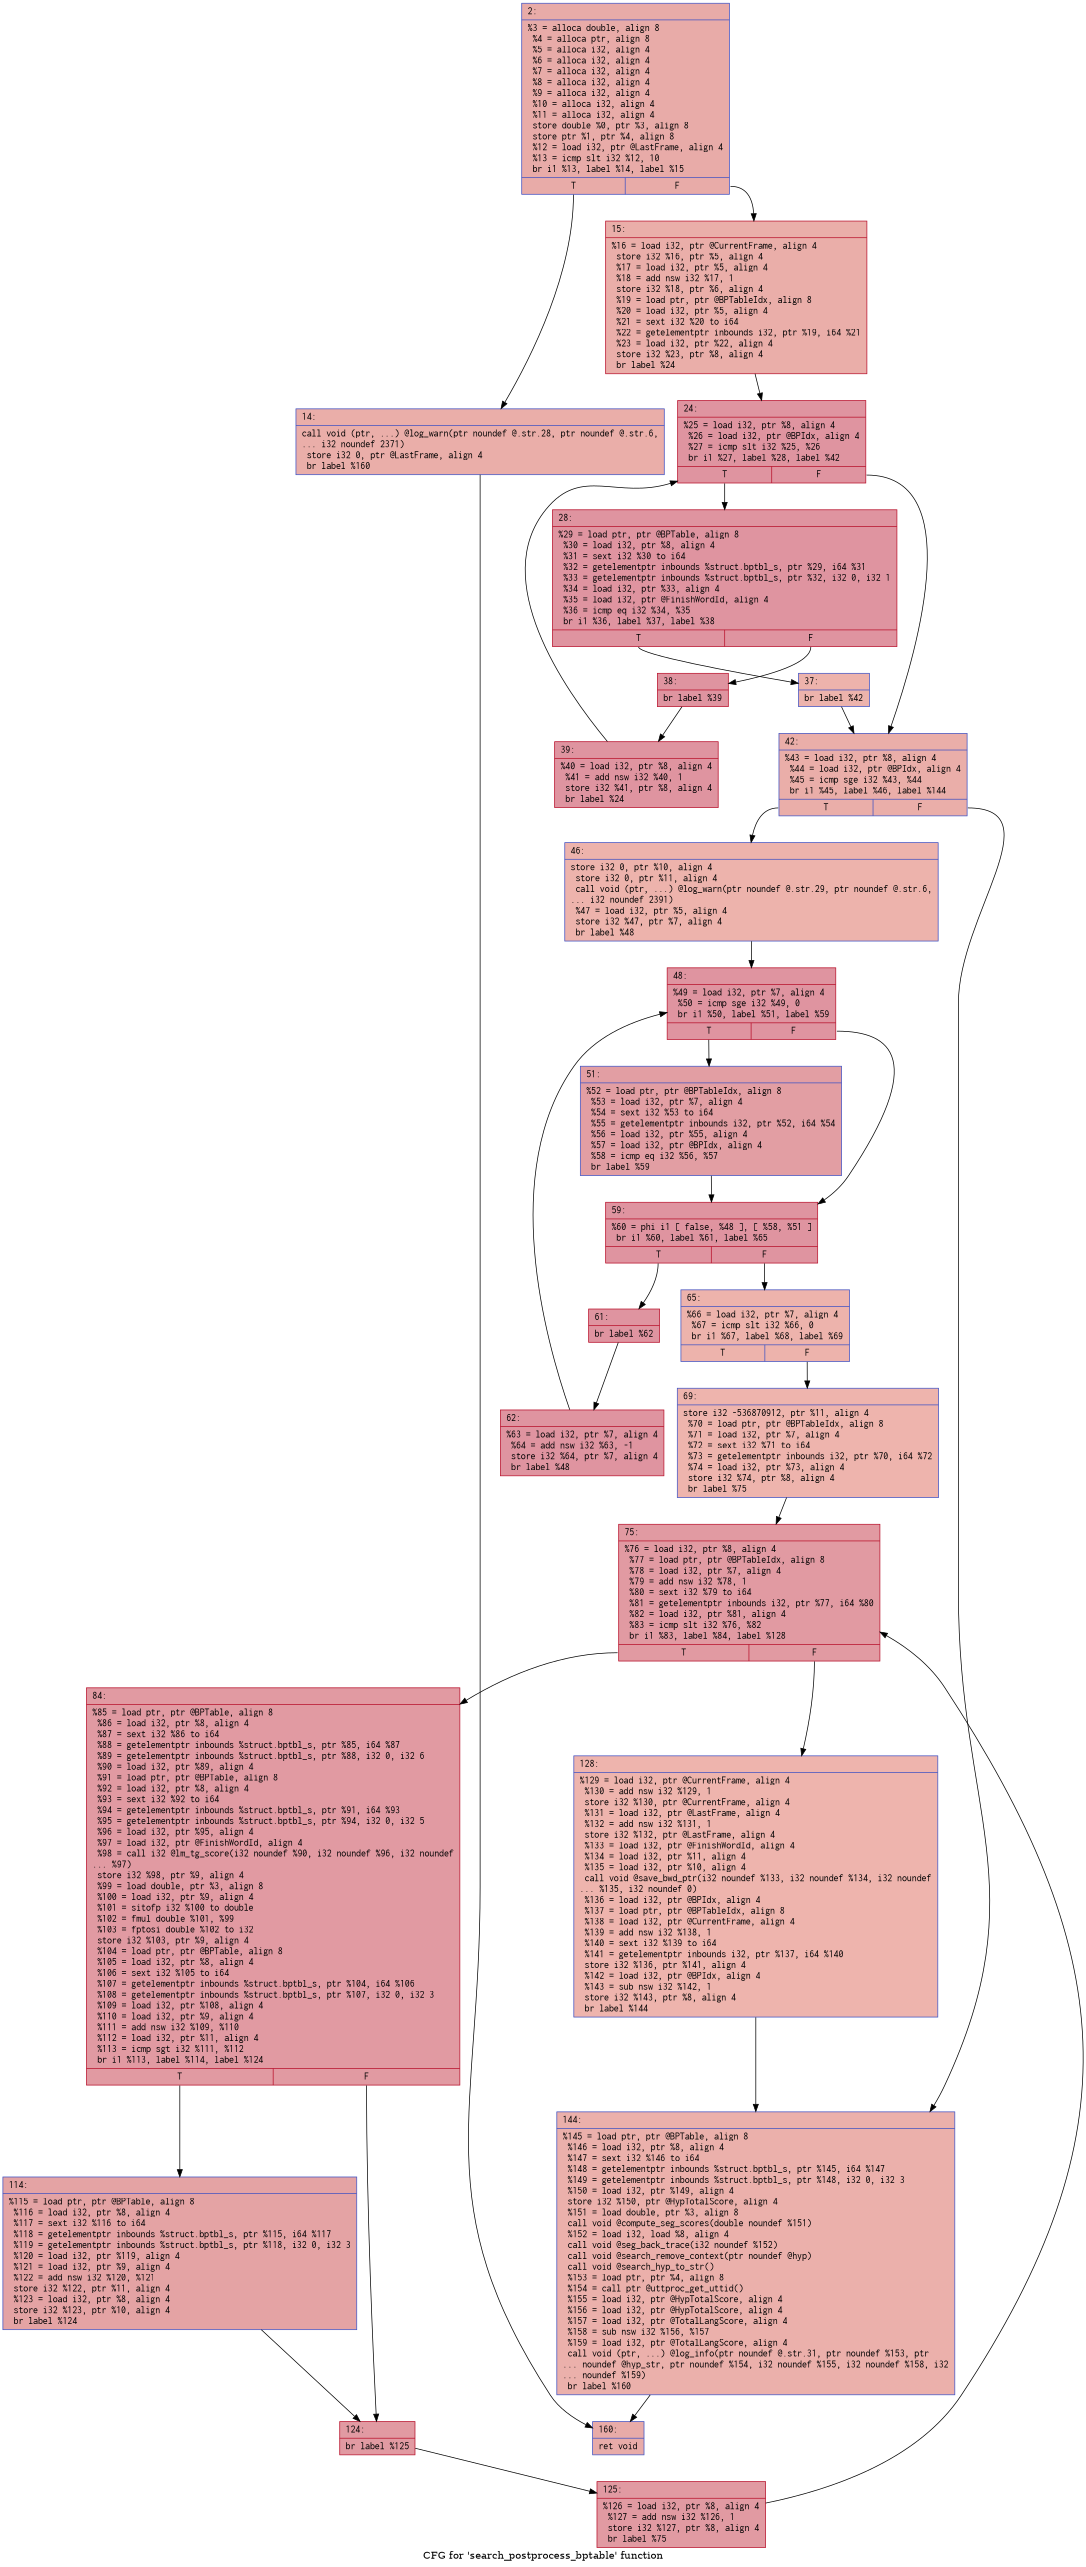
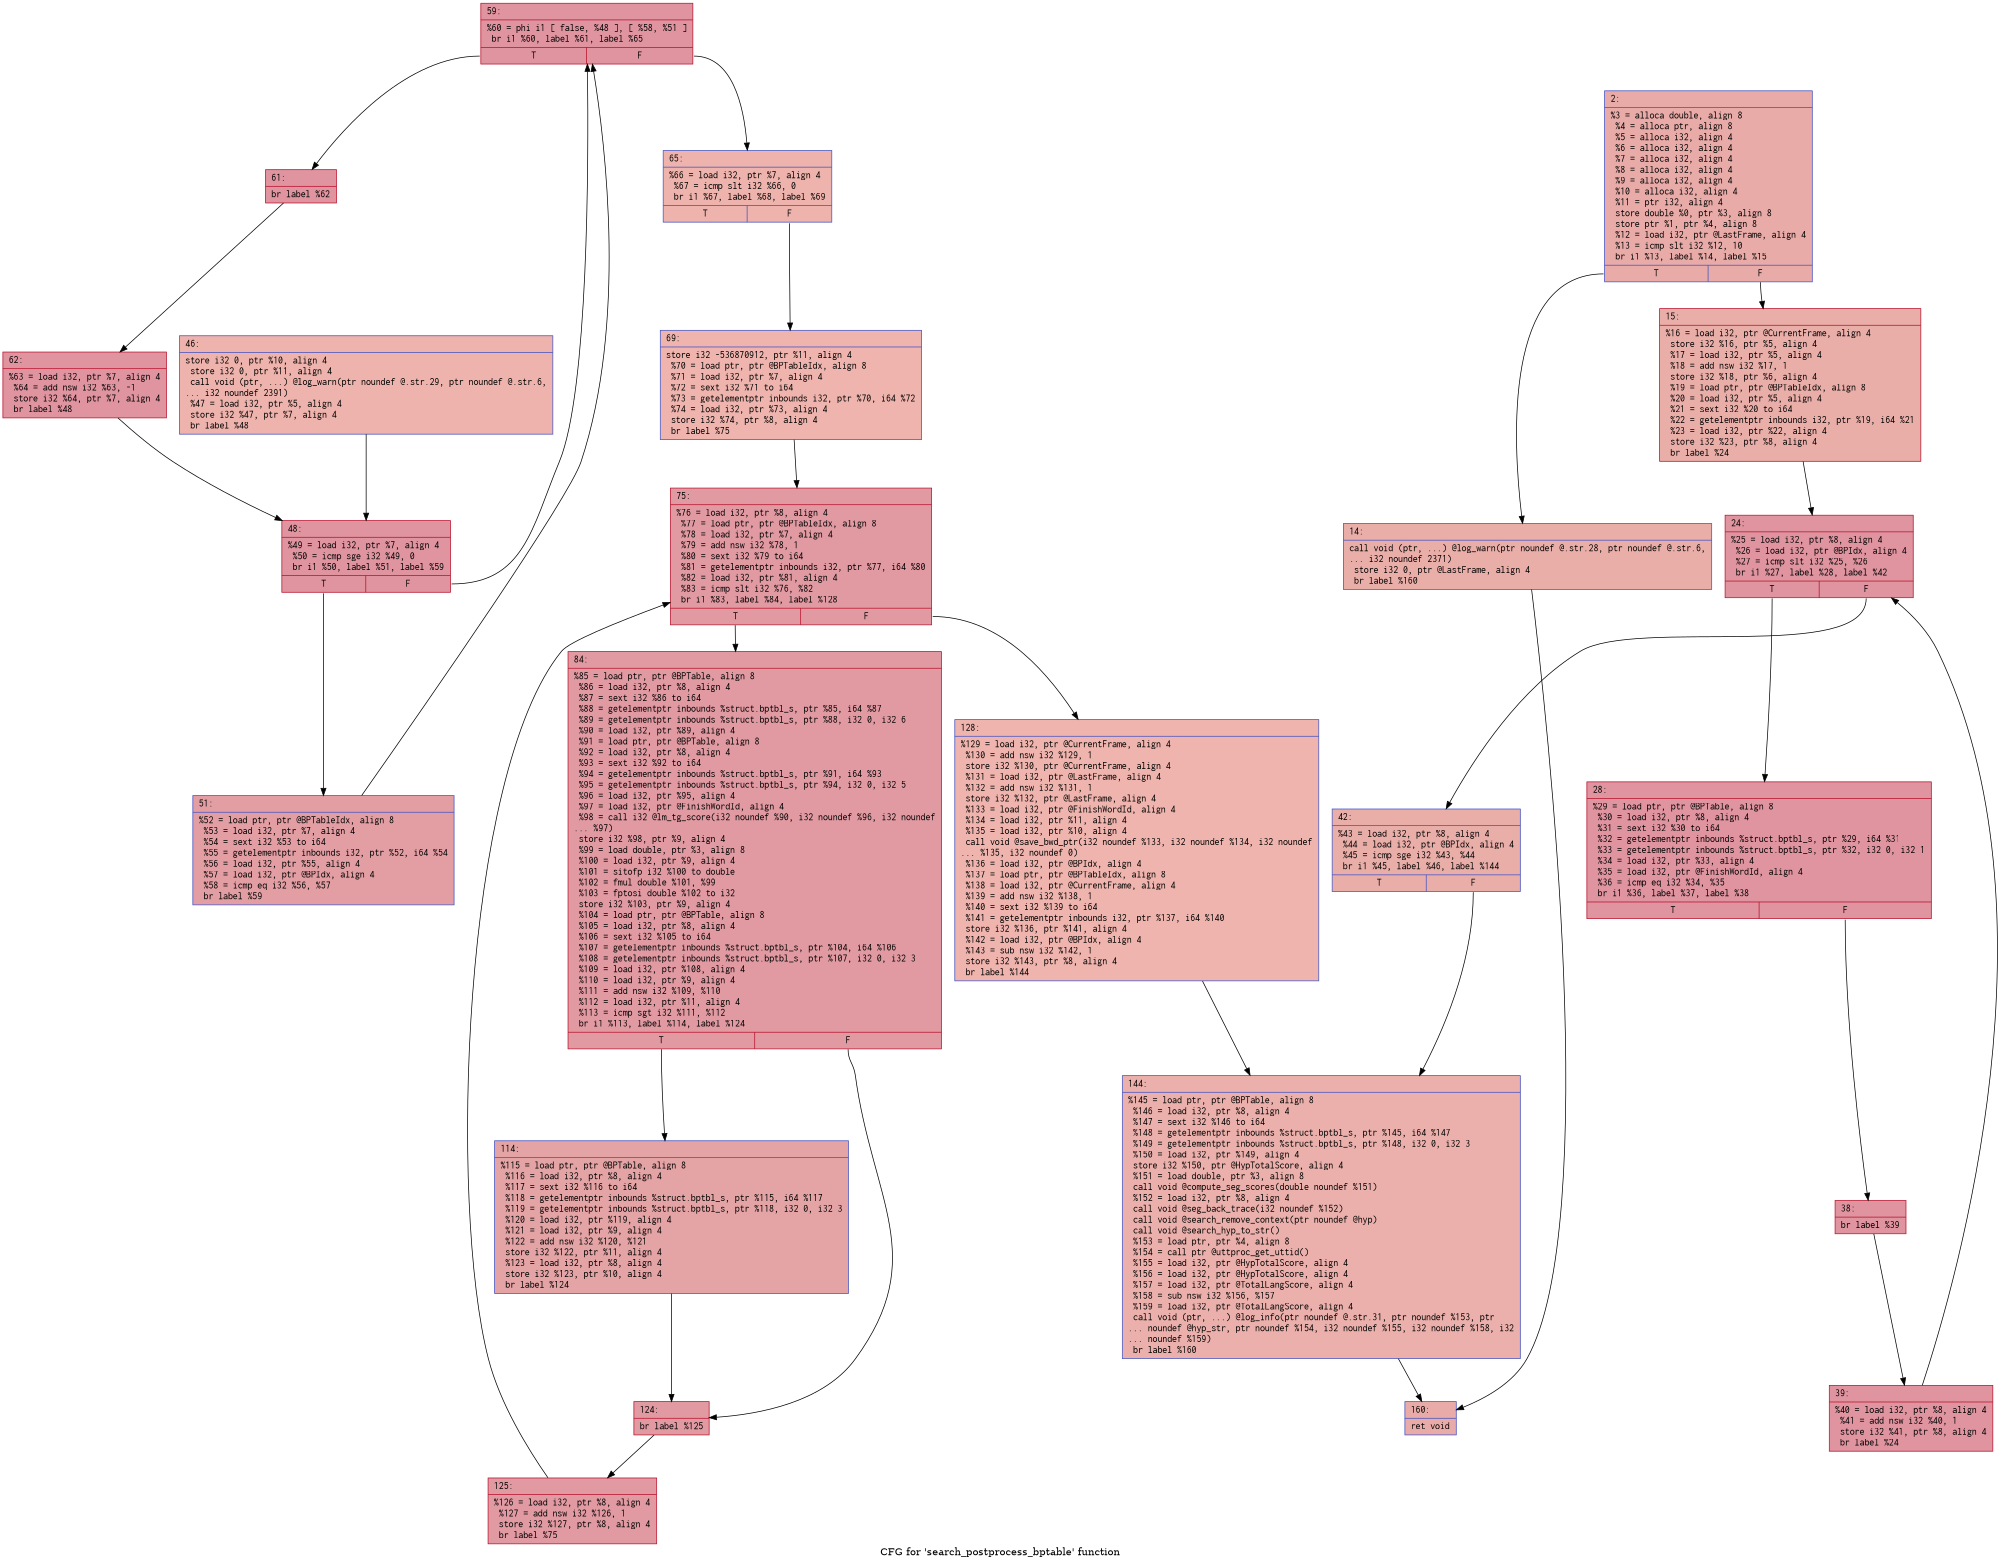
  digraph {
    label="CFG for 'search_postprocess_bptable' function"
    node [color="#b70d28ff" fillcolor="#b70d2870" fontname=Courier shape=record style=filled]
-   n1 [color="#3d50c3ff" fillcolor="#cc403a70" label="{2:\l|  %3 = alloca double, align 8\l  %4 = alloca ptr, align 8\l  %5 = alloca i32, align 4\l  %6 = alloca i32, align 4\l  %7 = alloca i32, align 4\l  %8 = alloca i32, align 4\l  %9 = alloca i32, align 4\l  %10 = alloca i32, align 4\l  %11 = alloca i32, align 4\l  store double %0, ptr %3, align 8\l  store ptr %1, ptr %4, align 8\l  %12 = load i32, ptr @LastFrame, align 4\l  %13 = icmp slt i32 %12, 10\l  br i1 %13, label %14, label %15\l|{<s0>T|<s1>F}}"]
+   n1 [color="#3d50c3ff" fillcolor="#cc403a70" label="{2:\l|  %3 = alloca double, align 8\l  %4 = alloca ptr, align 8\l  %5 = alloca i32, align 4\l  %6 = alloca i32, align 4\l  %7 = alloca i32, align 4\l  %8 = alloca i32, align 4\l  %9 = alloca i32, align 4\l  %10 = alloca i32, align 4\l  %11 = ptr i32, align 4\l  store double %0, ptr %3, align 8\l  store ptr %1, ptr %4, align 8\l  %12 = load i32, ptr @LastFrame, align 4\l  %13 = icmp slt i32 %12, 10\l  br i1 %13, label %14, label %15\l|{<s0>T|<s1>F}}"]
    n2 [color="#3d50c3ff" fillcolor="#d0473d70" label="{14:\l|  call void (ptr, ...) @log_warn(ptr noundef @.str.28, ptr noundef @.str.6,\l... i32 noundef 2371)\l  store i32 0, ptr @LastFrame, align 4\l  br label %160\l}"]
    n3 [fillcolor="#d0473d70" label="{15:\l|  %16 = load i32, ptr @CurrentFrame, align 4\l  store i32 %16, ptr %5, align 4\l  %17 = load i32, ptr %5, align 4\l  %18 = add nsw i32 %17, 1\l  store i32 %18, ptr %6, align 4\l  %19 = load ptr, ptr @BPTableIdx, align 8\l  %20 = load i32, ptr %5, align 4\l  %21 = sext i32 %20 to i64\l  %22 = getelementptr inbounds i32, ptr %19, i64 %21\l  %23 = load i32, ptr %22, align 4\l  store i32 %23, ptr %8, align 4\l  br label %24\l}"]
    n4 [color="#3d50c3ff" fillcolor="#cc403a70" label="{160:\l|  ret void\l}"]
    n5 [label="{24:\l|  %25 = load i32, ptr %8, align 4\l  %26 = load i32, ptr @BPIdx, align 4\l  %27 = icmp slt i32 %25, %26\l  br i1 %27, label %28, label %42\l|{<s0>T|<s1>F}}"]
    n6 [label="{28:\l|  %29 = load ptr, ptr @BPTable, align 8\l  %30 = load i32, ptr %8, align 4\l  %31 = sext i32 %30 to i64\l  %32 = getelementptr inbounds %struct.bptbl_s, ptr %29, i64 %31\l  %33 = getelementptr inbounds %struct.bptbl_s, ptr %32, i32 0, i32 1\l  %34 = load i32, ptr %33, align 4\l  %35 = load i32, ptr @FinishWordId, align 4\l  %36 = icmp eq i32 %34, %35\l  br i1 %36, label %37, label %38\l|{<s0>T|<s1>F}}"]
    n7 [color="#3d50c3ff" fillcolor="#d0473d70" label="{42:\l|  %43 = load i32, ptr %8, align 4\l  %44 = load i32, ptr @BPIdx, align 4\l  %45 = icmp sge i32 %43, %44\l  br i1 %45, label %46, label %144\l|{<s0>T|<s1>F}}"]
-   n8 [color="#3d50c3ff" fillcolor="#d6524470" label="{37:\l|  br label %42\l}"]
    n9 [label="{38:\l|  br label %39\l}"]
    n10 [color="#3d50c3ff" fillcolor="#d6524470" label="{46:\l|  store i32 0, ptr %10, align 4\l  store i32 0, ptr %11, align 4\l  call void (ptr, ...) @log_warn(ptr noundef @.str.29, ptr noundef @.str.6,\l... i32 noundef 2391)\l  %47 = load i32, ptr %5, align 4\l  store i32 %47, ptr %7, align 4\l  br label %48\l}"]
-   n11 [color="#3d50c3ff" fillcolor="#d24b4070" label="{144:\l|  %145 = load ptr, ptr @BPTable, align 8\l  %146 = load i32, ptr %8, align 4\l  %147 = sext i32 %146 to i64\l  %148 = getelementptr inbounds %struct.bptbl_s, ptr %145, i64 %147\l  %149 = getelementptr inbounds %struct.bptbl_s, ptr %148, i32 0, i32 3\l  %150 = load i32, ptr %149, align 4\l  store i32 %150, ptr @HypTotalScore, align 4\l  %151 = load double, ptr %3, align 8\l  call void @compute_seg_scores(double noundef %151)\l  %152 = load i32, load %8, align 4\l  call void @seg_back_trace(i32 noundef %152)\l  call void @search_remove_context(ptr noundef @hyp)\l  call void @search_hyp_to_str()\l  %153 = load ptr, ptr %4, align 8\l  %154 = call ptr @uttproc_get_uttid()\l  %155 = load i32, ptr @HypTotalScore, align 4\l  %156 = load i32, ptr @HypTotalScore, align 4\l  %157 = load i32, ptr @TotalLangScore, align 4\l  %158 = sub nsw i32 %156, %157\l  %159 = load i32, ptr @TotalLangScore, align 4\l  call void (ptr, ...) @log_info(ptr noundef @.str.31, ptr noundef %153, ptr\l... noundef @hyp_str, ptr noundef %154, i32 noundef %155, i32 noundef %158, i32\l... noundef %159)\l  br label %160\l}"]
+   n11 [color="#3d50c3ff" fillcolor="#d24b4070" label="{144:\l|  %145 = load ptr, ptr @BPTable, align 8\l  %146 = load i32, ptr %8, align 4\l  %147 = sext i32 %146 to i64\l  %148 = getelementptr inbounds %struct.bptbl_s, ptr %145, i64 %147\l  %149 = getelementptr inbounds %struct.bptbl_s, ptr %148, i32 0, i32 3\l  %150 = load i32, ptr %149, align 4\l  store i32 %150, ptr @HypTotalScore, align 4\l  %151 = load double, ptr %3, align 8\l  call void @compute_seg_scores(double noundef %151)\l  %152 = load i32, ptr %8, align 4\l  call void @seg_back_trace(i32 noundef %152)\l  call void @search_remove_context(ptr noundef @hyp)\l  call void @search_hyp_to_str()\l  %153 = load ptr, ptr %4, align 8\l  %154 = call ptr @uttproc_get_uttid()\l  %155 = load i32, ptr @HypTotalScore, align 4\l  %156 = load i32, ptr @HypTotalScore, align 4\l  %157 = load i32, ptr @TotalLangScore, align 4\l  %158 = sub nsw i32 %156, %157\l  %159 = load i32, ptr @TotalLangScore, align 4\l  call void (ptr, ...) @log_info(ptr noundef @.str.31, ptr noundef %153, ptr\l... noundef @hyp_str, ptr noundef %154, i32 noundef %155, i32 noundef %158, i32\l... noundef %159)\l  br label %160\l}"]
    n12 [label="{39:\l|  %40 = load i32, ptr %8, align 4\l  %41 = add nsw i32 %40, 1\l  store i32 %41, ptr %8, align 4\l  br label %24\l}"]
    n13 [label="{48:\l|  %49 = load i32, ptr %7, align 4\l  %50 = icmp sge i32 %49, 0\l  br i1 %50, label %51, label %59\l|{<s0>T|<s1>F}}"]
    n14 [color="#3d50c3ff" fillcolor="#be242e70" label="{51:\l|  %52 = load ptr, ptr @BPTableIdx, align 8\l  %53 = load i32, ptr %7, align 4\l  %54 = sext i32 %53 to i64\l  %55 = getelementptr inbounds i32, ptr %52, i64 %54\l  %56 = load i32, ptr %55, align 4\l  %57 = load i32, ptr @BPIdx, align 4\l  %58 = icmp eq i32 %56, %57\l  br label %59\l}"]
    n15 [label="{59:\l|  %60 = phi i1 [ false, %48 ], [ %58, %51 ]\l  br i1 %60, label %61, label %65\l|{<s0>T|<s1>F}}"]
    n16 [label="{61:\l|  br label %62\l}"]
    n17 [color="#3d50c3ff" fillcolor="#d6524470" label="{65:\l|  %66 = load i32, ptr %7, align 4\l  %67 = icmp slt i32 %66, 0\l  br i1 %67, label %68, label %69\l|{<s0>T|<s1>F}}"]
    n18 [label="{62:\l|  %63 = load i32, ptr %7, align 4\l  %64 = add nsw i32 %63, -1\l  store i32 %64, ptr %7, align 4\l  br label %48\l}"]
    n19 [color="#3d50c3ff" fillcolor="#d8564670" label="{69:\l|  store i32 -536870912, ptr %11, align 4\l  %70 = load ptr, ptr @BPTableIdx, align 8\l  %71 = load i32, ptr %7, align 4\l  %72 = sext i32 %71 to i64\l  %73 = getelementptr inbounds i32, ptr %70, i64 %72\l  %74 = load i32, ptr %73, align 4\l  store i32 %74, ptr %8, align 4\l  br label %75\l}"]
    n20 [fillcolor="#bb1b2c70" label="{75:\l|  %76 = load i32, ptr %8, align 4\l  %77 = load ptr, ptr @BPTableIdx, align 8\l  %78 = load i32, ptr %7, align 4\l  %79 = add nsw i32 %78, 1\l  %80 = sext i32 %79 to i64\l  %81 = getelementptr inbounds i32, ptr %77, i64 %80\l  %82 = load i32, ptr %81, align 4\l  %83 = icmp slt i32 %76, %82\l  br i1 %83, label %84, label %128\l|{<s0>T|<s1>F}}"]
    n21 [fillcolor="#bb1b2c70" label="{84:\l|  %85 = load ptr, ptr @BPTable, align 8\l  %86 = load i32, ptr %8, align 4\l  %87 = sext i32 %86 to i64\l  %88 = getelementptr inbounds %struct.bptbl_s, ptr %85, i64 %87\l  %89 = getelementptr inbounds %struct.bptbl_s, ptr %88, i32 0, i32 6\l  %90 = load i32, ptr %89, align 4\l  %91 = load ptr, ptr @BPTable, align 8\l  %92 = load i32, ptr %8, align 4\l  %93 = sext i32 %92 to i64\l  %94 = getelementptr inbounds %struct.bptbl_s, ptr %91, i64 %93\l  %95 = getelementptr inbounds %struct.bptbl_s, ptr %94, i32 0, i32 5\l  %96 = load i32, ptr %95, align 4\l  %97 = load i32, ptr @FinishWordId, align 4\l  %98 = call i32 @lm_tg_score(i32 noundef %90, i32 noundef %96, i32 noundef\l... %97)\l  store i32 %98, ptr %9, align 4\l  %99 = load double, ptr %3, align 8\l  %100 = load i32, ptr %9, align 4\l  %101 = sitofp i32 %100 to double\l  %102 = fmul double %101, %99\l  %103 = fptosi double %102 to i32\l  store i32 %103, ptr %9, align 4\l  %104 = load ptr, ptr @BPTable, align 8\l  %105 = load i32, ptr %8, align 4\l  %106 = sext i32 %105 to i64\l  %107 = getelementptr inbounds %struct.bptbl_s, ptr %104, i64 %106\l  %108 = getelementptr inbounds %struct.bptbl_s, ptr %107, i32 0, i32 3\l  %109 = load i32, ptr %108, align 4\l  %110 = load i32, ptr %9, align 4\l  %111 = add nsw i32 %109, %110\l  %112 = load i32, ptr %11, align 4\l  %113 = icmp sgt i32 %111, %112\l  br i1 %113, label %114, label %124\l|{<s0>T|<s1>F}}"]
    n22 [color="#3d50c3ff" fillcolor="#d8564670" label="{128:\l|  %129 = load i32, ptr @CurrentFrame, align 4\l  %130 = add nsw i32 %129, 1\l  store i32 %130, ptr @CurrentFrame, align 4\l  %131 = load i32, ptr @LastFrame, align 4\l  %132 = add nsw i32 %131, 1\l  store i32 %132, ptr @LastFrame, align 4\l  %133 = load i32, ptr @FinishWordId, align 4\l  %134 = load i32, ptr %11, align 4\l  %135 = load i32, ptr %10, align 4\l  call void @save_bwd_ptr(i32 noundef %133, i32 noundef %134, i32 noundef\l... %135, i32 noundef 0)\l  %136 = load i32, ptr @BPIdx, align 4\l  %137 = load ptr, ptr @BPTableIdx, align 8\l  %138 = load i32, ptr @CurrentFrame, align 4\l  %139 = add nsw i32 %138, 1\l  %140 = sext i32 %139 to i64\l  %141 = getelementptr inbounds i32, ptr %137, i64 %140\l  store i32 %136, ptr %141, align 4\l  %142 = load i32, ptr @BPIdx, align 4\l  %143 = sub nsw i32 %142, 1\l  store i32 %143, ptr %8, align 4\l  br label %144\l}"]
    n23 [color="#3d50c3ff" fillcolor="#c32e3170" label="{114:\l|  %115 = load ptr, ptr @BPTable, align 8\l  %116 = load i32, ptr %8, align 4\l  %117 = sext i32 %116 to i64\l  %118 = getelementptr inbounds %struct.bptbl_s, ptr %115, i64 %117\l  %119 = getelementptr inbounds %struct.bptbl_s, ptr %118, i32 0, i32 3\l  %120 = load i32, ptr %119, align 4\l  %121 = load i32, ptr %9, align 4\l  %122 = add nsw i32 %120, %121\l  store i32 %122, ptr %11, align 4\l  %123 = load i32, ptr %8, align 4\l  store i32 %123, ptr %10, align 4\l  br label %124\l}"]
    n24 [fillcolor="#bb1b2c70" label="{124:\l|  br label %125\l}"]
    n25 [fillcolor="#bb1b2c70" label="{125:\l|  %126 = load i32, ptr %8, align 4\l  %127 = add nsw i32 %126, 1\l  store i32 %127, ptr %8, align 4\l  br label %75\l}"]
    n1 -> n2 [tailport=s0]
    n1 -> n3 [tailport=s1]
    n2 -> n4
    n3 -> n5
    n5 -> n6 [tailport=s0]
    n5 -> n7 [tailport=s1]
-   n6 -> n8 [tailport=s0]
    n6 -> n9 [tailport=s1]
-   n7 -> n10 [tailport=s0]
    n7 -> n11 [tailport=s1]
-   n8 -> n7
    n9 -> n12
    n10 -> n13
    n11 -> n4
    n12 -> n5
    n13 -> n14 [tailport=s0]
    n13 -> n15 [tailport=s1]
    n14 -> n15
    n15 -> n16 [tailport=s0]
    n15 -> n17 [tailport=s1]
    n16 -> n18
    n17 -> n19 [tailport=s1]
    n18 -> n13
    n19 -> n20
    n20 -> n21 [tailport=s0]
    n20 -> n22 [tailport=s1]
    n21 -> n23 [tailport=s0]
    n21 -> n24 [tailport=s1]
    n22 -> n11
    n23 -> n24
    n24 -> n25
    n25 -> n20
  }
